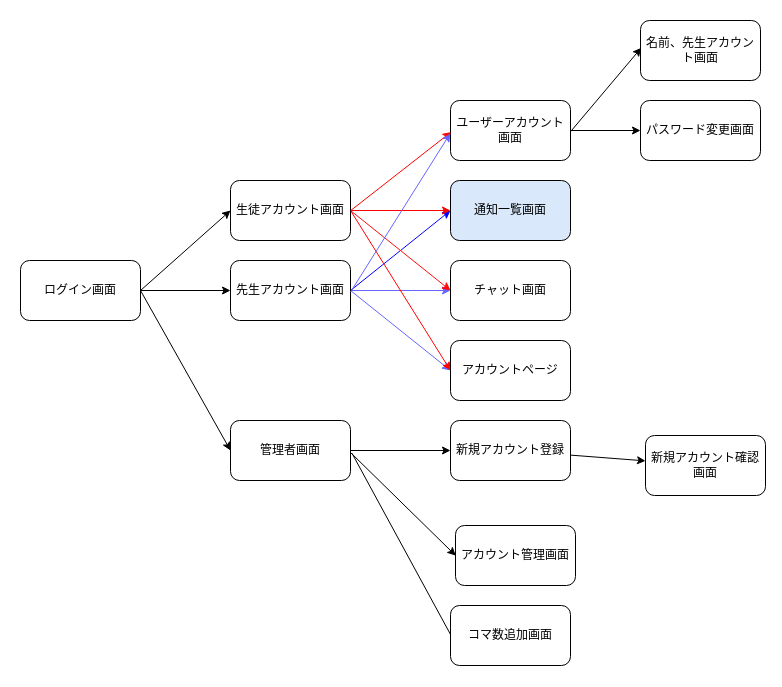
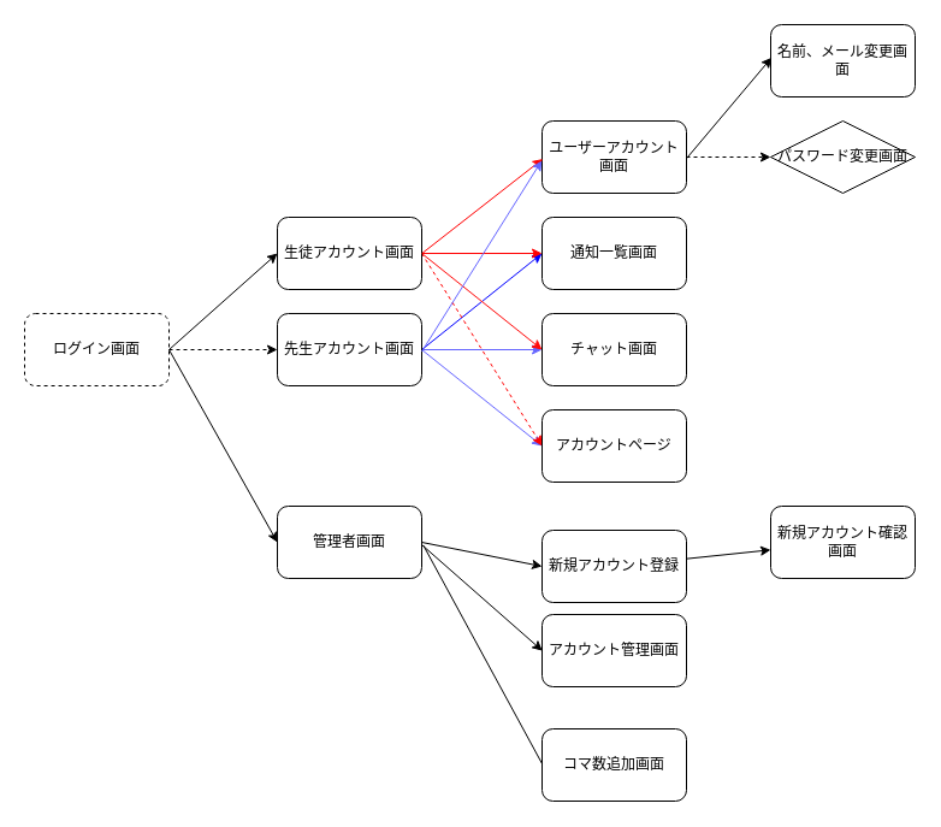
  <mxCell id="0" />
  <mxCell id="1" parent="0" />
  <mxCell id="2" style="edgeStyle=none;html=1;exitX=1;exitY=0.5;exitDx=0;exitDy=0;entryX=0;entryY=0.5;entryDx=0;entryDy=0;strokeColor=#0000FF;" parent="1" source="5" target="14" edge="1"><mxGeometry relative="1" as="geometry" /></mxCell>
  <mxCell id="3" style="edgeStyle=none;html=1;exitX=1;exitY=0.5;exitDx=0;exitDy=0;strokeColor=#6666FF;" parent="1" source="5" edge="1"><mxGeometry relative="1" as="geometry"><mxPoint x="450" y="290" as="targetPoint" /></mxGeometry></mxCell>
  <mxCell id="4" style="edgeStyle=none;html=1;exitX=1;exitY=0.5;exitDx=0;exitDy=0;entryX=0;entryY=0.5;entryDx=0;entryDy=0;strokeColor=#6666FF;" parent="1" source="5" target="20" edge="1"><mxGeometry relative="1" as="geometry" /></mxCell>
  <mxCell id="5" value="先生アカウント画面" style="rounded=1;whiteSpace=wrap;html=1;" parent="1" vertex="1"><mxGeometry x="230" y="260" width="120" height="60" as="geometry" /></mxCell>
  <mxCell id="6" style="edgeStyle=none;html=1;exitX=1;exitY=0.5;exitDx=0;exitDy=0;entryX=0;entryY=0.5;entryDx=0;entryDy=0;" parent="1" source="7" target="19" edge="1"><mxGeometry relative="1" as="geometry" /></mxCell>
  <mxCell id="7" value="管理者画面" style="rounded=1;whiteSpace=wrap;html=1;" parent="1" vertex="1"><mxGeometry x="230" y="420" width="120" height="60" as="geometry" /></mxCell>
  <mxCell id="8" style="edgeStyle=none;html=1;exitX=1;exitY=0.5;exitDx=0;exitDy=0;entryX=0;entryY=0.5;entryDx=0;entryDy=0;strokeColor=#FF0001;" parent="1" source="11" target="14" edge="1"><mxGeometry relative="1" as="geometry" /></mxCell>
  <mxCell id="9" style="edgeStyle=none;html=1;exitX=1;exitY=0.5;exitDx=0;exitDy=0;entryX=0;entryY=0.5;entryDx=0;entryDy=0;strokeColor=#FF0A0A;" parent="1" source="11" target="15" edge="1"><mxGeometry relative="1" as="geometry" /></mxCell>
- <mxCell id="10" style="edgeStyle=none;html=1;exitX=1;exitY=0.5;exitDx=0;exitDy=0;entryX=0;entryY=0.5;entryDx=0;entryDy=0;strokeColor=#FF0001;" parent="1" source="11" target="20" edge="1"><mxGeometry relative="1" as="geometry" /></mxCell>
+ <mxCell id="10" style="edgeStyle=none;html=1;exitX=1;exitY=0.5;exitDx=0;exitDy=0;entryX=0;entryY=0.5;entryDx=0;entryDy=0;strokeColor=#FF0001;dashed=1;" parent="1" source="11" target="20" edge="1"><mxGeometry relative="1" as="geometry" /></mxCell>
  <mxCell id="11" value="生徒アカウント画面" style="rounded=1;whiteSpace=wrap;html=1;" parent="1" vertex="1"><mxGeometry x="230" y="180" width="120" height="60" as="geometry" /></mxCell>
- <mxCell id="12" style="edgeStyle=none;html=1;exitX=1;exitY=0.5;exitDx=0;exitDy=0;" parent="1" source="13" target="5" edge="1"><mxGeometry relative="1" as="geometry" /></mxCell>
- <mxCell id="13" value="ログイン画面" style="rounded=1;whiteSpace=wrap;html=1;" parent="1" vertex="1"><mxGeometry x="20" y="260" width="120" height="60" as="geometry" /></mxCell>
- <mxCell id="14" value="通知一覧画面" style="rounded=1;whiteSpace=wrap;html=1;fillColor=#dae8fc;" parent="1" vertex="1"><mxGeometry x="450" y="180" width="120" height="60" as="geometry" /></mxCell>
+ <mxCell id="12" style="edgeStyle=none;html=1;exitX=1;exitY=0.5;exitDx=0;exitDy=0;dashed=1;" parent="1" source="13" target="5" edge="1"><mxGeometry relative="1" as="geometry" /></mxCell>
+ <mxCell id="13" value="ログイン画面" style="rounded=1;whiteSpace=wrap;html=1;dashed=1;" parent="1" vertex="1"><mxGeometry x="20" y="260" width="120" height="60" as="geometry" /></mxCell>
+ <mxCell id="14" value="通知一覧画面" style="rounded=1;whiteSpace=wrap;html=1;" parent="1" vertex="1"><mxGeometry x="450" y="180" width="120" height="60" as="geometry" /></mxCell>
  <mxCell id="15" value="チャット画面" style="rounded=1;whiteSpace=wrap;html=1;" parent="1" vertex="1"><mxGeometry x="450" y="260" width="120" height="60" as="geometry" /></mxCell>
  <mxCell id="16" style="edgeStyle=none;html=1;exitX=1;exitY=0.5;exitDx=0;exitDy=0;entryX=0;entryY=0.5;entryDx=0;entryDy=0;" parent="1" source="13" target="7" edge="1"><mxGeometry relative="1" as="geometry"><mxPoint x="135" y="450" as="sourcePoint" /><mxPoint x="258" y="420" as="targetPoint" /></mxGeometry></mxCell>
  <mxCell id="17" style="edgeStyle=none;html=1;exitX=1;exitY=0.5;exitDx=0;exitDy=0;entryX=0;entryY=0.5;entryDx=0;entryDy=0;" parent="1" source="13" target="11" edge="1"><mxGeometry relative="1" as="geometry"><mxPoint x="140" y="210" as="sourcePoint" /></mxGeometry></mxCell>
  <mxCell id="18" style="edgeStyle=none;html=1;" parent="1" source="19" target="21" edge="1"><mxGeometry relative="1" as="geometry" /></mxCell>
- <mxCell id="19" value="新規アカウント登録" style="rounded=1;whiteSpace=wrap;html=1;" parent="1" vertex="1"><mxGeometry x="450" y="420" width="120" height="60" as="geometry" /></mxCell>
+ <mxCell id="19" value="新規アカウント登録" style="rounded=1;whiteSpace=wrap;html=1;" parent="1" vertex="1"><mxGeometry x="450" y="440" width="120" height="60" as="geometry" /></mxCell>
  <mxCell id="20" value="アカウントページ" style="rounded=1;whiteSpace=wrap;html=1;" parent="1" vertex="1"><mxGeometry x="450" y="340" width="120" height="60" as="geometry" /></mxCell>
- <mxCell id="21" value="新規アカウント確認画面" style="rounded=1;whiteSpace=wrap;html=1;" parent="1" vertex="1"><mxGeometry x="645" y="435" width="120" height="60" as="geometry" /></mxCell>
- <mxCell id="22" value="アカウント管理画面" style="rounded=1;whiteSpace=wrap;html=1;" parent="1" vertex="1"><mxGeometry x="455" y="525" width="120" height="60" as="geometry" /></mxCell>
+ <mxCell id="21" value="新規アカウント確認画面" style="rounded=1;whiteSpace=wrap;html=1;" parent="1" vertex="1"><mxGeometry x="640" y="420" width="120" height="60" as="geometry" /></mxCell>
+ <mxCell id="22" value="アカウント管理画面" style="rounded=1;whiteSpace=wrap;html=1;" parent="1" vertex="1"><mxGeometry x="450" y="510" width="120" height="60" as="geometry" /></mxCell>
  <mxCell id="23" style="edgeStyle=none;html=1;exitX=1.004;exitY=0.541;exitDx=0;exitDy=0;exitPerimeter=0;entryX=0.002;entryY=0.502;entryDx=0;entryDy=0;entryPerimeter=0;" parent="1" source="7" target="22" edge="1"><mxGeometry relative="1" as="geometry"><mxPoint x="440" y="540" as="targetPoint" /></mxGeometry></mxCell>
  <mxCell id="24" value="コマ数追加画面" style="rounded=1;whiteSpace=wrap;html=1;" parent="1" vertex="1"><mxGeometry x="450" y="605" width="120" height="60" as="geometry" /></mxCell>
  <mxCell id="25" style="edgeStyle=none;html=1;entryX=0.001;entryY=0.486;entryDx=0;entryDy=0;entryPerimeter=0;exitX=1.012;exitY=0.545;exitDx=0;exitDy=0;exitPerimeter=0;endArrow=none;" parent="1" source="7" target="24" edge="1"><mxGeometry relative="1" as="geometry" /></mxCell>
- <mxCell id="26" style="edgeStyle=none;html=1;" parent="1" source="27" target="28" edge="1"><mxGeometry relative="1" as="geometry" /></mxCell>
+ <mxCell id="26" style="edgeStyle=none;html=1;dashed=1;" parent="1" source="27" target="28" edge="1"><mxGeometry relative="1" as="geometry" /></mxCell>
  <mxCell id="27" value="ユーザーアカウント画面" style="rounded=1;whiteSpace=wrap;html=1;" parent="1" vertex="1"><mxGeometry x="450" y="100" width="120" height="60" as="geometry" /></mxCell>
- <mxCell id="28" value="パスワード変更画面" style="rounded=1;whiteSpace=wrap;html=1;" parent="1" vertex="1"><mxGeometry x="640" y="100" width="120" height="60" as="geometry" /></mxCell>
- <mxCell id="29" value="名前、先生アカウント画面" style="rounded=1;whiteSpace=wrap;html=1;" parent="1" vertex="1"><mxGeometry x="640" y="20" width="120" height="60" as="geometry" /></mxCell>
+ <mxCell id="28" value="パスワード変更画面" style="rhombus;whiteSpace=wrap;html=1;" parent="1" vertex="1"><mxGeometry x="640" y="100" width="120" height="60" as="geometry" /></mxCell>
+ <mxCell id="29" value="名前、メール変更画面" style="rounded=1;whiteSpace=wrap;html=1;" parent="1" vertex="1"><mxGeometry x="640" y="20" width="120" height="60" as="geometry" /></mxCell>
  <mxCell id="30" style="edgeStyle=none;html=1;entryX=0.006;entryY=0.456;entryDx=0;entryDy=0;entryPerimeter=0;exitX=1;exitY=0.52;exitDx=0;exitDy=0;exitPerimeter=0;" parent="1" source="27" target="29" edge="1"><mxGeometry relative="1" as="geometry" /></mxCell>
  <mxCell id="31" style="edgeStyle=none;html=1;entryX=0.005;entryY=0.526;entryDx=0;entryDy=0;entryPerimeter=0;exitX=1;exitY=0.503;exitDx=0;exitDy=0;exitPerimeter=0;fillColor=#f8cecc;strokeColor=#FF0001;" parent="1" source="11" target="27" edge="1"><mxGeometry relative="1" as="geometry" /></mxCell>
  <mxCell id="32" style="edgeStyle=none;html=1;entryX=-0.002;entryY=0.549;entryDx=0;entryDy=0;entryPerimeter=0;exitX=1;exitY=0.526;exitDx=0;exitDy=0;exitPerimeter=0;strokeColor=#6666FF;" parent="1" source="5" target="27" edge="1"><mxGeometry relative="1" as="geometry" /></mxCell>
